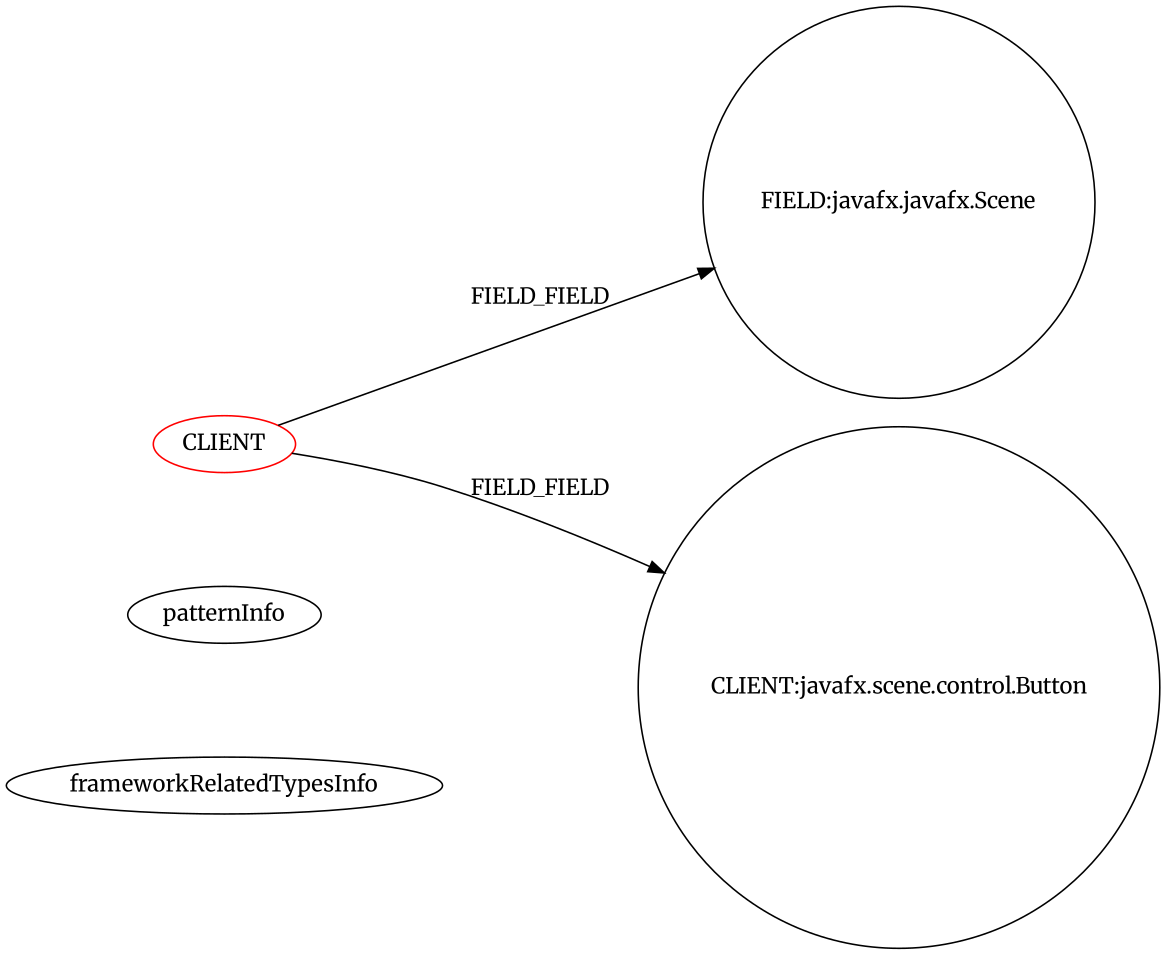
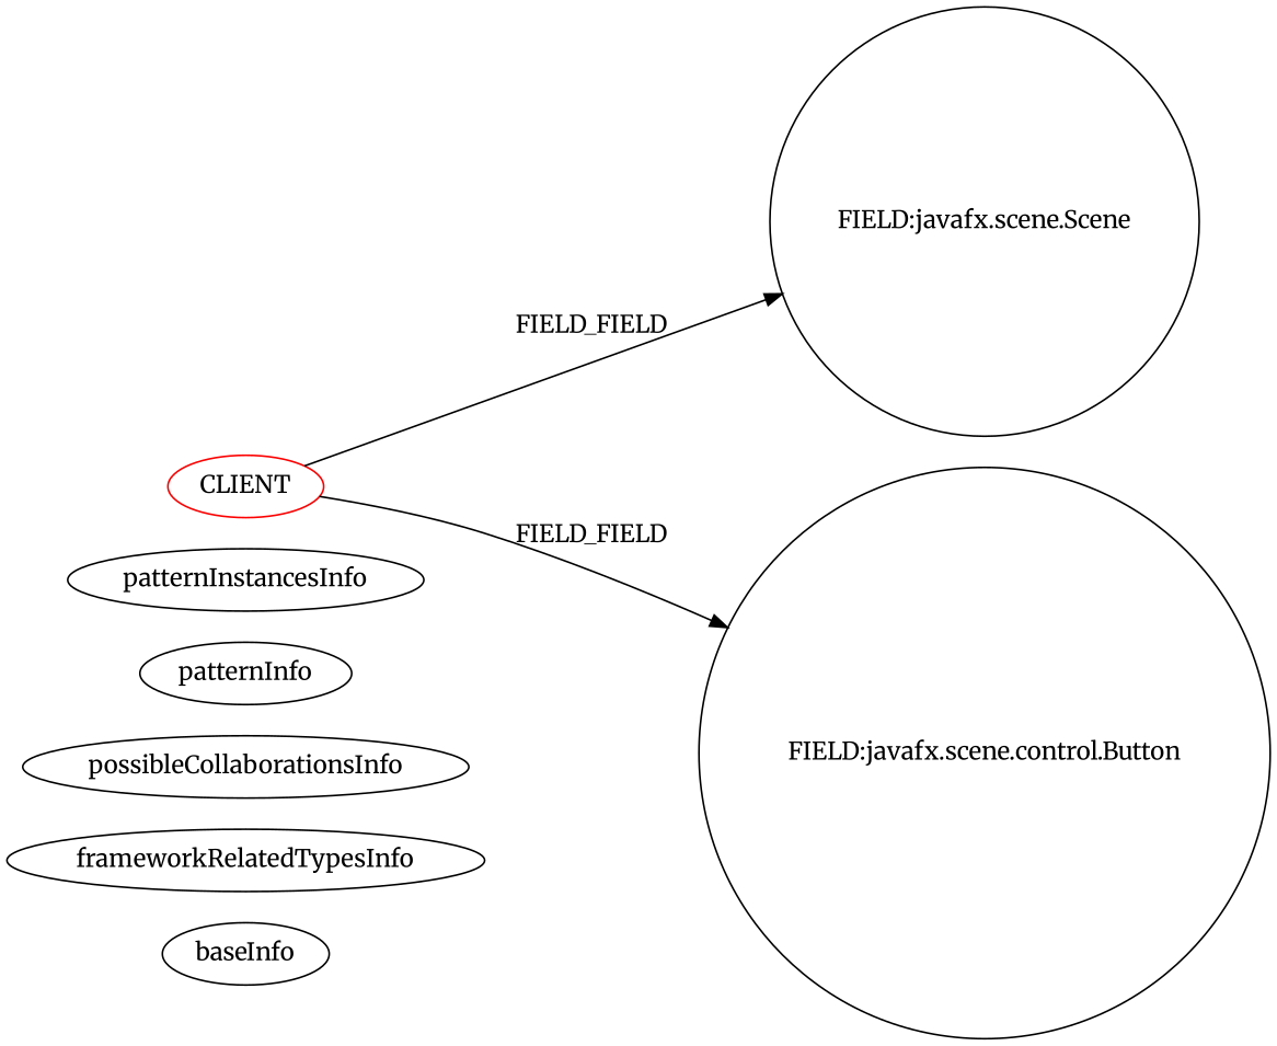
  digraph {
    fontname=Merriweather
    rankdir=LR
    node [fontname=Merriweather]
    edge [fontname=Merriweather]
+   baseInfo [category=pattern graphId=1549 isAnonymous=false possibleRelation=false]
    frameworkRelatedTypesInfo
+   possibleCollaborationsInfo
    patternInfo [frequency=11.0 patternRootClient=0]
-   n6 [isFrameworkType=false label="FIELD:javafx.javafx.Scene" shape=circle vertexType=FIELD_DECLARATION]
+   patternInstancesInfo [0="amonker-AmonkerFX~/amonker-AmonkerFX/AmonkerFX-master/src/cn/jingyun/javafx/amonker/ui/AmonkerUIApplication.java~AmonkerUIApplication~1831" 1="svadlamudi-GaussJordanElimination~/svadlamudi-GaussJordanElimination/GaussJordanElimination-master/src/gauss/jordan/elimination/CloseController.java~CloseController~4388" 10="FloconDeNeige-Programme-Cyprien~/FloconDeNeige-Programme-Cyprien/Programme-Cyprien-master/CYPRIEN/src/name/antonsmirnov/javafx/dialog/Dialog.java~Dialog~474" 2="LichuanLu-ShunUI-FX~/LichuanLu-ShunUI-FX/ShunUI-FX-master/src/dialog/Dialog.java~Dialog~787" 3="JCake-CoupGameProgram~/JCake-CoupGameProgram/CoupGameProgram-master/src/game/remote/PlayerUi.java~PlayerUi~579" 4="walker-clint-AIProj3~/walker-clint-AIProj3/AIProj3-master/src/application/GameBoardController.java~GameBoardController~4712" 5="mathiasj33-VocLearn~/mathiasj33-VocLearn/VocLearn-master/src/net/softwarepage/voclearn/code/Gui.java~Gui~3576" 6="yaw-javafx-jpa-crud~/yaw-javafx-jpa-crud/javafx-jpa-crud-master/src/main/java/br/com/yaw/jfx/ui/Dialog.java~Dialog~4875" 7="JCake-CoupGameProgram~/JCake-CoupGameProgram/CoupGameProgram-master/src/game/ui/javafx/IndividualPlayer.java~IndividualPlayer~596" 8="didygo-gce-display~/didygo-gce-display/gce-display-master/src/proto1/DashBoard.java~DashBoard~2407" 9="Cslice-Province~/Cslice-Province/Province-master/ProvincialMiner/src/Provincial_Miner/Gui2.java~Gui2~260"]
+   n6 [isFrameworkType=false label="FIELD:javafx.scene.Scene" shape=circle vertexType=FIELD_DECLARATION]
    n7 [color=red isFrameworkType=false label=CLIENT vertexType=ROOT_CLIENT_CLASS_DECLARATION]
-   n8 [isFrameworkType=false label="CLIENT:javafx.scene.control.Button" shape=circle vertexType=FIELD_DECLARATION]
+   n8 [isFrameworkType=false label="FIELD:javafx.scene.control.Button" shape=circle vertexType=FIELD_DECLARATION]
    n7 -> n6 [label=FIELD_FIELD]
    n7 -> n8 [label=FIELD_FIELD]
  }
